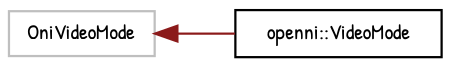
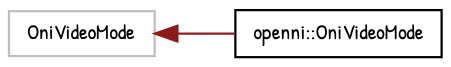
  digraph {
    rankdir=LR
    fontname="Patrick Hand"
    node [fillcolor=white fontname="Patrick Hand" fontsize=10 shape=record style=filled]
    n1 [color=grey75 height=0.2 label=OniVideoMode width=0.4]
-   n2 [color=black height=0.2 label="openni::VideoMode" width=0.4]
+   n2 [color=black height=0.2 label="openni::OniVideoMode" width=0.4]
    n1 -> n2 [color=firebrick4 dir=back fontname="Patrick Hand" fontsize=10 labelfontname=FreeSans labelfontsize=10 style=solid]
  }
